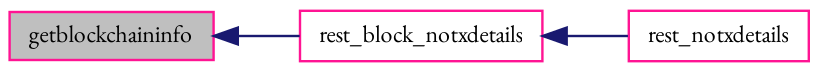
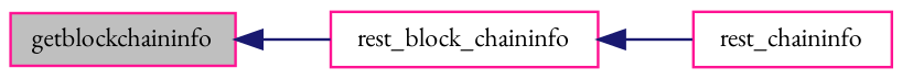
  digraph {
    fontname="EB Garamond"
    rankdir=LR
    node [color=deeppink fillcolor=white fontname="EB Garamond" fontsize=10 shape=record style=filled]
    edge [color=midnightblue dir=back fontname="EB Garamond" fontsize=10 labelfontname=Helvetica labelfontsize=10 style=solid]
    n1 [fillcolor=grey75 fontcolor=black height=0.2 label=getblockchaininfo width=0.4]
-   n2 [height=0.2 label=rest_block_notxdetails width=0.4]
-   n3 [height=0.2 label=rest_notxdetails width=0.4]
+   n2 [height=0.2 label=rest_block_chaininfo width=0.4]
+   n3 [height=0.2 label=rest_chaininfo width=0.4]
    n1 -> n2
    n2 -> n3
  }
